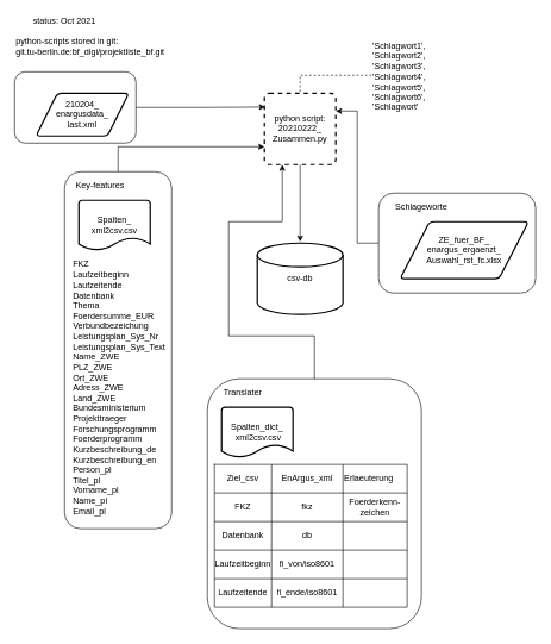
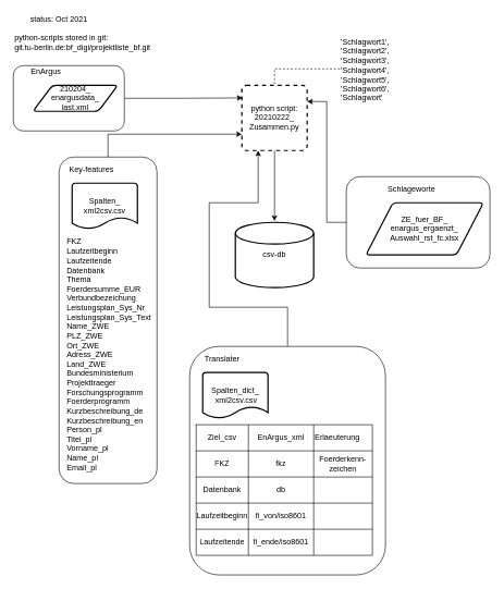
  <mxCell id="0" />
  <mxCell id="1" parent="0" />
  <mxCell id="2" style="edgeStyle=orthogonalEdgeStyle;rounded=0;orthogonalLoop=1;jettySize=auto;html=1;exitX=1;exitY=0.5;exitDx=0;exitDy=0;entryX=0.01;entryY=0.194;entryDx=0;entryDy=0;entryPerimeter=0;" edge="1" parent="1" source="3" target="9"><mxGeometry relative="1" as="geometry" /></mxCell>
  <mxCell id="3" value="" style="rounded=1;whiteSpace=wrap;html=1;" vertex="1" parent="1"><mxGeometry x="20" y="100" width="170" height="100" as="geometry" /></mxCell>
  <mxCell id="4" value="" style="rounded=1;whiteSpace=wrap;html=1;" vertex="1" parent="1"><mxGeometry x="90" y="240" width="150" height="500" as="geometry" /></mxCell>
  <mxCell id="5" value="csv-db" style="strokeWidth=2;html=1;shape=mxgraph.flowchart.database;whiteSpace=wrap;" vertex="1" parent="1"><mxGeometry x="360" y="340" width="120" height="100" as="geometry" /></mxCell>
- <mxCell id="6" value="210204_ &lt;br&gt;enargusdata_&lt;br&gt;last.xml" style="shape=parallelogram;html=1;strokeWidth=2;perimeter=parallelogramPerimeter;whiteSpace=wrap;rounded=1;arcSize=12;size=0.23;" vertex="1" parent="1"><mxGeometry x="50" y="130" width="130" height="60" as="geometry" /></mxCell>
+ <mxCell id="6" value="210204_ &lt;br&gt;enargusdata_&lt;br&gt;last.xml" style="shape=parallelogram;html=1;strokeWidth=2;perimeter=parallelogramPerimeter;whiteSpace=wrap;rounded=1;arcSize=12;size=0.23;" vertex="1" parent="1"><mxGeometry x="50" y="130" width="130" height="40" as="geometry" /></mxCell>
  <mxCell id="7" value="status: Oct 2021" style="text;html=1;strokeColor=none;fillColor=none;align=center;verticalAlign=middle;whiteSpace=wrap;rounded=0;" vertex="1" parent="1"><mxGeometry x="40" y="20" width="100" height="20" as="geometry" /></mxCell>
  <mxCell id="8" style="edgeStyle=orthogonalEdgeStyle;rounded=0;orthogonalLoop=1;jettySize=auto;html=1;exitX=0.5;exitY=1;exitDx=0;exitDy=0;" edge="1" parent="1" source="9"><mxGeometry relative="1" as="geometry"><mxPoint x="420" y="338" as="targetPoint" /></mxGeometry></mxCell>
  <mxCell id="9" value="python script: 20210222_ Zusammen.py" style="rounded=1;whiteSpace=wrap;html=1;absoluteArcSize=1;arcSize=14;strokeWidth=2;dashed=1;" vertex="1" parent="1"><mxGeometry x="370" y="130" width="100" height="100" as="geometry" /></mxCell>
  <mxCell id="10" value="&lt;div&gt;FKZ&lt;/div&gt;&lt;div&gt;Laufzeitbeginn&lt;/div&gt;&lt;div&gt;Laufzeitende&lt;/div&gt;&lt;div&gt;Datenbank&lt;/div&gt;&lt;div&gt;Thema&lt;/div&gt;&lt;div&gt;Foerdersumme_EUR&lt;/div&gt;&lt;div&gt;Verbundbezeichung&lt;/div&gt;&lt;div&gt;Leistungsplan_Sys_Nr&lt;/div&gt;&lt;div&gt;Leistungsplan_Sys_Text&lt;/div&gt;&lt;div&gt;Name_ZWE&lt;/div&gt;&lt;div&gt;PLZ_ZWE&lt;/div&gt;&lt;div&gt;Ort_ZWE&lt;/div&gt;&lt;div&gt;Adress_ZWE&lt;/div&gt;&lt;div&gt;Land_ZWE&lt;/div&gt;&lt;div&gt;Bundesministerium&lt;/div&gt;&lt;div&gt;Projekttraeger&lt;/div&gt;&lt;div&gt;Forschungsprogramm&lt;/div&gt;&lt;div&gt;Foerderprogramm&lt;/div&gt;&lt;div&gt;Kurzbeschreibung_de&lt;/div&gt;&lt;div&gt;Kurzbeschreibung_en&lt;/div&gt;&lt;div&gt;Person_pl&lt;/div&gt;&lt;div&gt;Titel_pl&lt;/div&gt;&lt;div&gt;Vorname_pl&lt;/div&gt;&lt;div&gt;Name_pl&lt;/div&gt;&lt;div&gt;Email_pl&lt;/div&gt;&lt;div&gt;&lt;br&gt;&lt;/div&gt;" style="text;html=1;strokeColor=none;fillColor=none;align=left;verticalAlign=middle;whiteSpace=wrap;rounded=0;" vertex="1" parent="1"><mxGeometry x="100" y="360" width="140" height="380" as="geometry" /></mxCell>
  <mxCell id="11" value="python-scripts stored in git: &lt;br&gt;git.tu-berlin.de:bf_digi/projektliste_bf.git&amp;nbsp;" style="text;html=1;align=left;verticalAlign=middle;resizable=0;points=[];autosize=1;strokeColor=none;" vertex="1" parent="1"><mxGeometry x="20" y="50" width="230" height="30" as="geometry" /></mxCell>
  <mxCell id="12" style="edgeStyle=orthogonalEdgeStyle;rounded=0;orthogonalLoop=1;jettySize=auto;html=1;exitX=0.5;exitY=0;exitDx=0;exitDy=0;entryX=0;entryY=0.75;entryDx=0;entryDy=0;" edge="1" parent="1" source="4" target="9"><mxGeometry relative="1" as="geometry" /></mxCell>
  <mxCell id="13" value="Key-features" style="text;html=1;strokeColor=none;fillColor=none;align=center;verticalAlign=middle;whiteSpace=wrap;rounded=0;" vertex="1" parent="1"><mxGeometry x="100" y="250" width="80" height="20" as="geometry" /></mxCell>
  <mxCell id="14" style="edgeStyle=orthogonalEdgeStyle;rounded=0;orthogonalLoop=1;jettySize=auto;html=1;exitX=0.5;exitY=0;exitDx=0;exitDy=0;entryX=0.25;entryY=1;entryDx=0;entryDy=0;" edge="1" parent="1" source="15" target="9"><mxGeometry relative="1" as="geometry"><Array as="points"><mxPoint x="440" y="470" /><mxPoint x="320" y="470" /><mxPoint x="320" y="310" /><mxPoint x="395" y="310" /></Array></mxGeometry></mxCell>
  <mxCell id="15" value="" style="rounded=1;whiteSpace=wrap;html=1;" vertex="1" parent="1"><mxGeometry x="290" y="530" width="300" height="350" as="geometry" /></mxCell>
  <mxCell id="16" value="Translater" style="text;html=1;strokeColor=none;fillColor=none;align=center;verticalAlign=middle;whiteSpace=wrap;rounded=0;" vertex="1" parent="1"><mxGeometry x="300" y="540" width="80" height="20" as="geometry" /></mxCell>
  <mxCell id="17" value="" style="shape=table;html=1;whiteSpace=wrap;startSize=0;container=1;collapsible=0;childLayout=tableLayout;" vertex="1" parent="1"><mxGeometry x="300" y="650" width="270" height="200" as="geometry" /></mxCell>
  <mxCell id="18" value="" style="shape=partialRectangle;html=1;whiteSpace=wrap;collapsible=0;dropTarget=0;pointerEvents=0;fillColor=none;top=0;left=0;bottom=0;right=0;points=[[0,0.5],[1,0.5]];portConstraint=eastwest;" vertex="1" parent="17"><mxGeometry width="270" height="40" as="geometry" /></mxCell>
  <mxCell id="19" value="Ziel_csv" style="shape=partialRectangle;html=1;whiteSpace=wrap;connectable=0;overflow=hidden;fillColor=none;top=0;left=0;bottom=0;right=0;" vertex="1" parent="18"><mxGeometry width="80" height="40" as="geometry" /></mxCell>
  <mxCell id="20" value="EnArgus_xml" style="shape=partialRectangle;html=1;whiteSpace=wrap;connectable=0;overflow=hidden;fillColor=none;top=0;left=0;bottom=0;right=0;" vertex="1" parent="18"><mxGeometry x="80" width="100" height="40" as="geometry" /></mxCell>
  <mxCell id="21" value="&lt;table cellspacing=&quot;0&quot; border=&quot;0&quot; style=&quot;font-family: &amp;#34;liberation sans&amp;#34;&quot;&gt;&lt;colgroup width=&quot;318&quot;&gt;&lt;/colgroup&gt;&lt;tbody&gt;&lt;tr&gt;&lt;td height=&quot;17&quot; align=&quot;left&quot;&gt;&lt;font style=&quot;font-size: 12px&quot;&gt;Erlaeuterung&lt;/font&gt;&lt;/td&gt;&lt;/tr&gt;&lt;/tbody&gt;&lt;/table&gt;" style="shape=partialRectangle;html=1;whiteSpace=wrap;connectable=0;overflow=hidden;fillColor=none;top=0;left=0;bottom=0;right=0;" vertex="1" parent="18"><mxGeometry x="180" width="90" height="40" as="geometry" /></mxCell>
  <mxCell id="22" value="" style="shape=partialRectangle;html=1;whiteSpace=wrap;collapsible=0;dropTarget=0;pointerEvents=0;fillColor=none;top=0;left=0;bottom=0;right=0;points=[[0,0.5],[1,0.5]];portConstraint=eastwest;" vertex="1" parent="17"><mxGeometry y="40" width="270" height="40" as="geometry" /></mxCell>
  <mxCell id="23" value="FKZ" style="shape=partialRectangle;html=1;whiteSpace=wrap;connectable=0;overflow=hidden;fillColor=none;top=0;left=0;bottom=0;right=0;" vertex="1" parent="22"><mxGeometry width="80" height="40" as="geometry" /></mxCell>
  <mxCell id="24" value="fkz" style="shape=partialRectangle;html=1;whiteSpace=wrap;connectable=0;overflow=hidden;fillColor=none;top=0;left=0;bottom=0;right=0;" vertex="1" parent="22"><mxGeometry x="80" width="100" height="40" as="geometry" /></mxCell>
  <mxCell id="25" value="Foerderkenn-zeichen" style="shape=partialRectangle;html=1;whiteSpace=wrap;connectable=0;overflow=hidden;fillColor=none;top=0;left=0;bottom=0;right=0;" vertex="1" parent="22"><mxGeometry x="180" width="90" height="40" as="geometry" /></mxCell>
  <mxCell id="26" value="" style="shape=partialRectangle;html=1;whiteSpace=wrap;collapsible=0;dropTarget=0;pointerEvents=0;fillColor=none;top=0;left=0;bottom=0;right=0;points=[[0,0.5],[1,0.5]];portConstraint=eastwest;" vertex="1" parent="17"><mxGeometry y="80" width="270" height="40" as="geometry" /></mxCell>
  <mxCell id="27" value="Datenbank" style="shape=partialRectangle;html=1;whiteSpace=wrap;connectable=0;overflow=hidden;fillColor=none;top=0;left=0;bottom=0;right=0;" vertex="1" parent="26"><mxGeometry width="80" height="40" as="geometry" /></mxCell>
  <mxCell id="28" value="db" style="shape=partialRectangle;html=1;whiteSpace=wrap;connectable=0;overflow=hidden;fillColor=none;top=0;left=0;bottom=0;right=0;" vertex="1" parent="26"><mxGeometry x="80" width="100" height="40" as="geometry" /></mxCell>
  <mxCell id="29" value="" style="shape=partialRectangle;html=1;whiteSpace=wrap;connectable=0;overflow=hidden;fillColor=none;top=0;left=0;bottom=0;right=0;" vertex="1" parent="26"><mxGeometry x="180" width="90" height="40" as="geometry" /></mxCell>
  <mxCell id="30" value="" style="shape=partialRectangle;html=1;whiteSpace=wrap;collapsible=0;dropTarget=0;pointerEvents=0;fillColor=none;top=0;left=0;bottom=0;right=0;points=[[0,0.5],[1,0.5]];portConstraint=eastwest;" vertex="1" parent="17"><mxGeometry y="120" width="270" height="40" as="geometry" /></mxCell>
  <mxCell id="31" value="Laufzeitbeginn" style="shape=partialRectangle;html=1;whiteSpace=wrap;connectable=0;overflow=hidden;fillColor=none;top=0;left=0;bottom=0;right=0;" vertex="1" parent="30"><mxGeometry width="80" height="40" as="geometry" /></mxCell>
  <mxCell id="32" value="fi_von/iso8601" style="shape=partialRectangle;html=1;whiteSpace=wrap;connectable=0;overflow=hidden;fillColor=none;top=0;left=0;bottom=0;right=0;" vertex="1" parent="30"><mxGeometry x="80" width="100" height="40" as="geometry" /></mxCell>
  <mxCell id="33" value="" style="shape=partialRectangle;html=1;whiteSpace=wrap;connectable=0;overflow=hidden;fillColor=none;top=0;left=0;bottom=0;right=0;" vertex="1" parent="30"><mxGeometry x="180" width="90" height="40" as="geometry" /></mxCell>
  <mxCell id="34" style="shape=partialRectangle;html=1;whiteSpace=wrap;collapsible=0;dropTarget=0;pointerEvents=0;fillColor=none;top=0;left=0;bottom=0;right=0;points=[[0,0.5],[1,0.5]];portConstraint=eastwest;" vertex="1" parent="17"><mxGeometry y="160" width="270" height="40" as="geometry" /></mxCell>
  <mxCell id="35" value="Laufzeitende" style="shape=partialRectangle;html=1;whiteSpace=wrap;connectable=0;overflow=hidden;fillColor=none;top=0;left=0;bottom=0;right=0;" vertex="1" parent="34"><mxGeometry width="80" height="40" as="geometry" /></mxCell>
  <mxCell id="36" value="fi_ende/iso8601" style="shape=partialRectangle;html=1;whiteSpace=wrap;connectable=0;overflow=hidden;fillColor=none;top=0;left=0;bottom=0;right=0;" vertex="1" parent="34"><mxGeometry x="80" width="100" height="40" as="geometry" /></mxCell>
  <mxCell id="37" style="shape=partialRectangle;html=1;whiteSpace=wrap;connectable=0;overflow=hidden;fillColor=none;top=0;left=0;bottom=0;right=0;" vertex="1" parent="34"><mxGeometry x="180" width="90" height="40" as="geometry" /></mxCell>
+ <mxCell id="38" value="EnArgus" style="text;html=1;strokeColor=none;fillColor=none;align=center;verticalAlign=middle;whiteSpace=wrap;rounded=0;" vertex="1" parent="1"><mxGeometry x="30" y="100" width="80" height="20" as="geometry" /></mxCell>
  <mxCell id="39" style="edgeStyle=orthogonalEdgeStyle;rounded=0;orthogonalLoop=1;jettySize=auto;html=1;entryX=1;entryY=0.25;entryDx=0;entryDy=0;exitX=0;exitY=0.5;exitDx=0;exitDy=0;" edge="1" parent="1" source="40" target="9"><mxGeometry relative="1" as="geometry"><mxPoint x="526" y="340" as="sourcePoint" /></mxGeometry></mxCell>
  <mxCell id="40" value="" style="rounded=1;whiteSpace=wrap;html=1;" vertex="1" parent="1"><mxGeometry x="530" y="270" width="220" height="140" as="geometry" /></mxCell>
  <mxCell id="41" value="ZE_fuer_BF_&lt;br&gt;enargus_ergaenzt_&lt;br&gt;Auswahl_rst_fc.xlsx" style="shape=parallelogram;html=1;strokeWidth=2;perimeter=parallelogramPerimeter;whiteSpace=wrap;rounded=1;arcSize=12;size=0.23;" vertex="1" parent="1"><mxGeometry x="560" y="310" width="180" height="80" as="geometry" /></mxCell>
- <mxCell id="42" value="Schlageworte" style="text;html=1;strokeColor=none;fillColor=none;align=center;verticalAlign=middle;whiteSpace=wrap;rounded=0;" vertex="1" parent="1"><mxGeometry x="550" y="280" width="80" height="20" as="geometry" /></mxCell>
+ <mxCell id="42" value="Schlageworte" style="text;html=1;strokeColor=none;fillColor=none;align=center;verticalAlign=middle;whiteSpace=wrap;rounded=0;" vertex="1" parent="1"><mxGeometry x="590" y="280" width="80" height="20" as="geometry" /></mxCell>
  <mxCell id="43" value="&lt;span&gt;Spalten_ xml2csv.csv&lt;/span&gt;" style="strokeWidth=2;html=1;shape=mxgraph.flowchart.document2;whiteSpace=wrap;size=0.25;" vertex="1" parent="1"><mxGeometry x="110" y="280" width="100" height="70" as="geometry" /></mxCell>
  <mxCell id="44" style="edgeStyle=orthogonalEdgeStyle;rounded=0;orthogonalLoop=1;jettySize=auto;html=1;entryX=0.5;entryY=0;entryDx=0;entryDy=0;endArrow=none;endFill=0;dashed=1;" edge="1" parent="1" source="45" target="9"><mxGeometry relative="1" as="geometry" /></mxCell>
  <mxCell id="45" value="'Schlagwort1', 'Schlagwort2', 'Schlagwort3', 'Schlagwort4',&lt;br&gt;'Schlagwort5', 'Schlagwort6', 'Schlagwort'" style="text;whiteSpace=wrap;html=1;align=left;" vertex="1" parent="1"><mxGeometry x="520" y="50" width="80" height="110" as="geometry" /></mxCell>
  <mxCell id="46" value="Spalten_dict_&lt;br&gt;&amp;nbsp;xml2csv.csv" style="strokeWidth=2;html=1;shape=mxgraph.flowchart.document2;whiteSpace=wrap;size=0.25;" vertex="1" parent="1"><mxGeometry x="310" y="570" width="100" height="70" as="geometry" /></mxCell>
